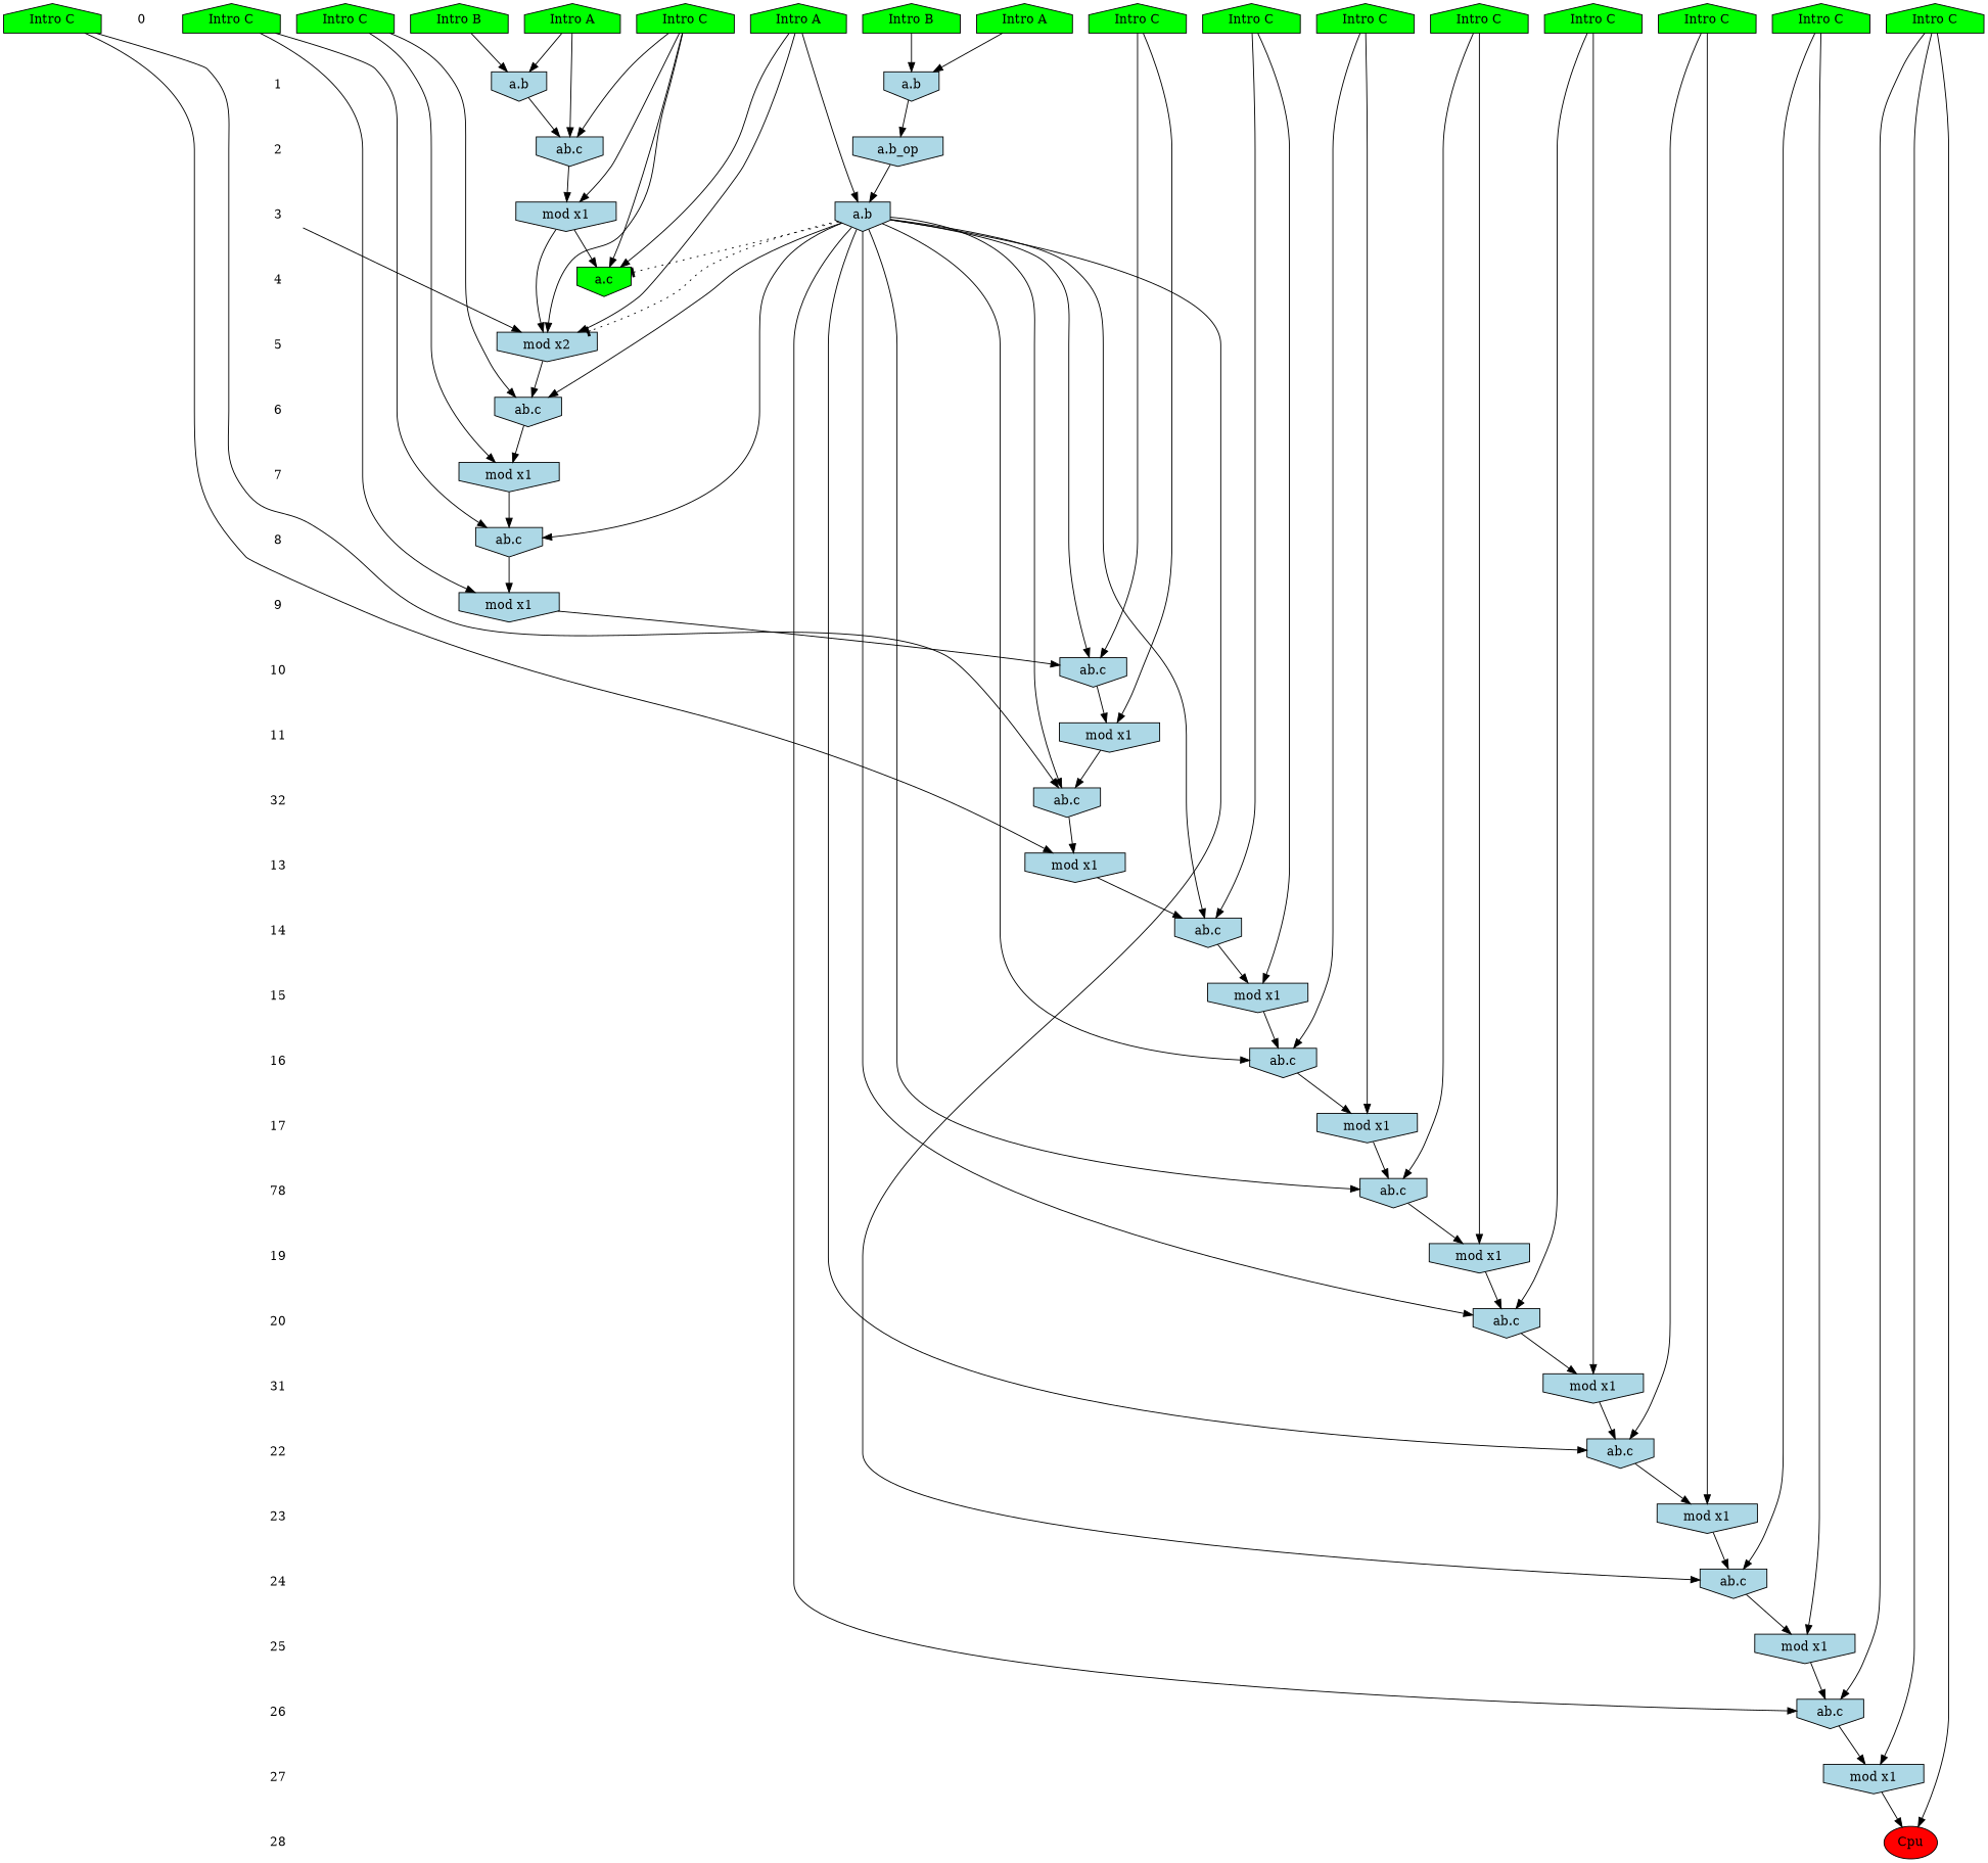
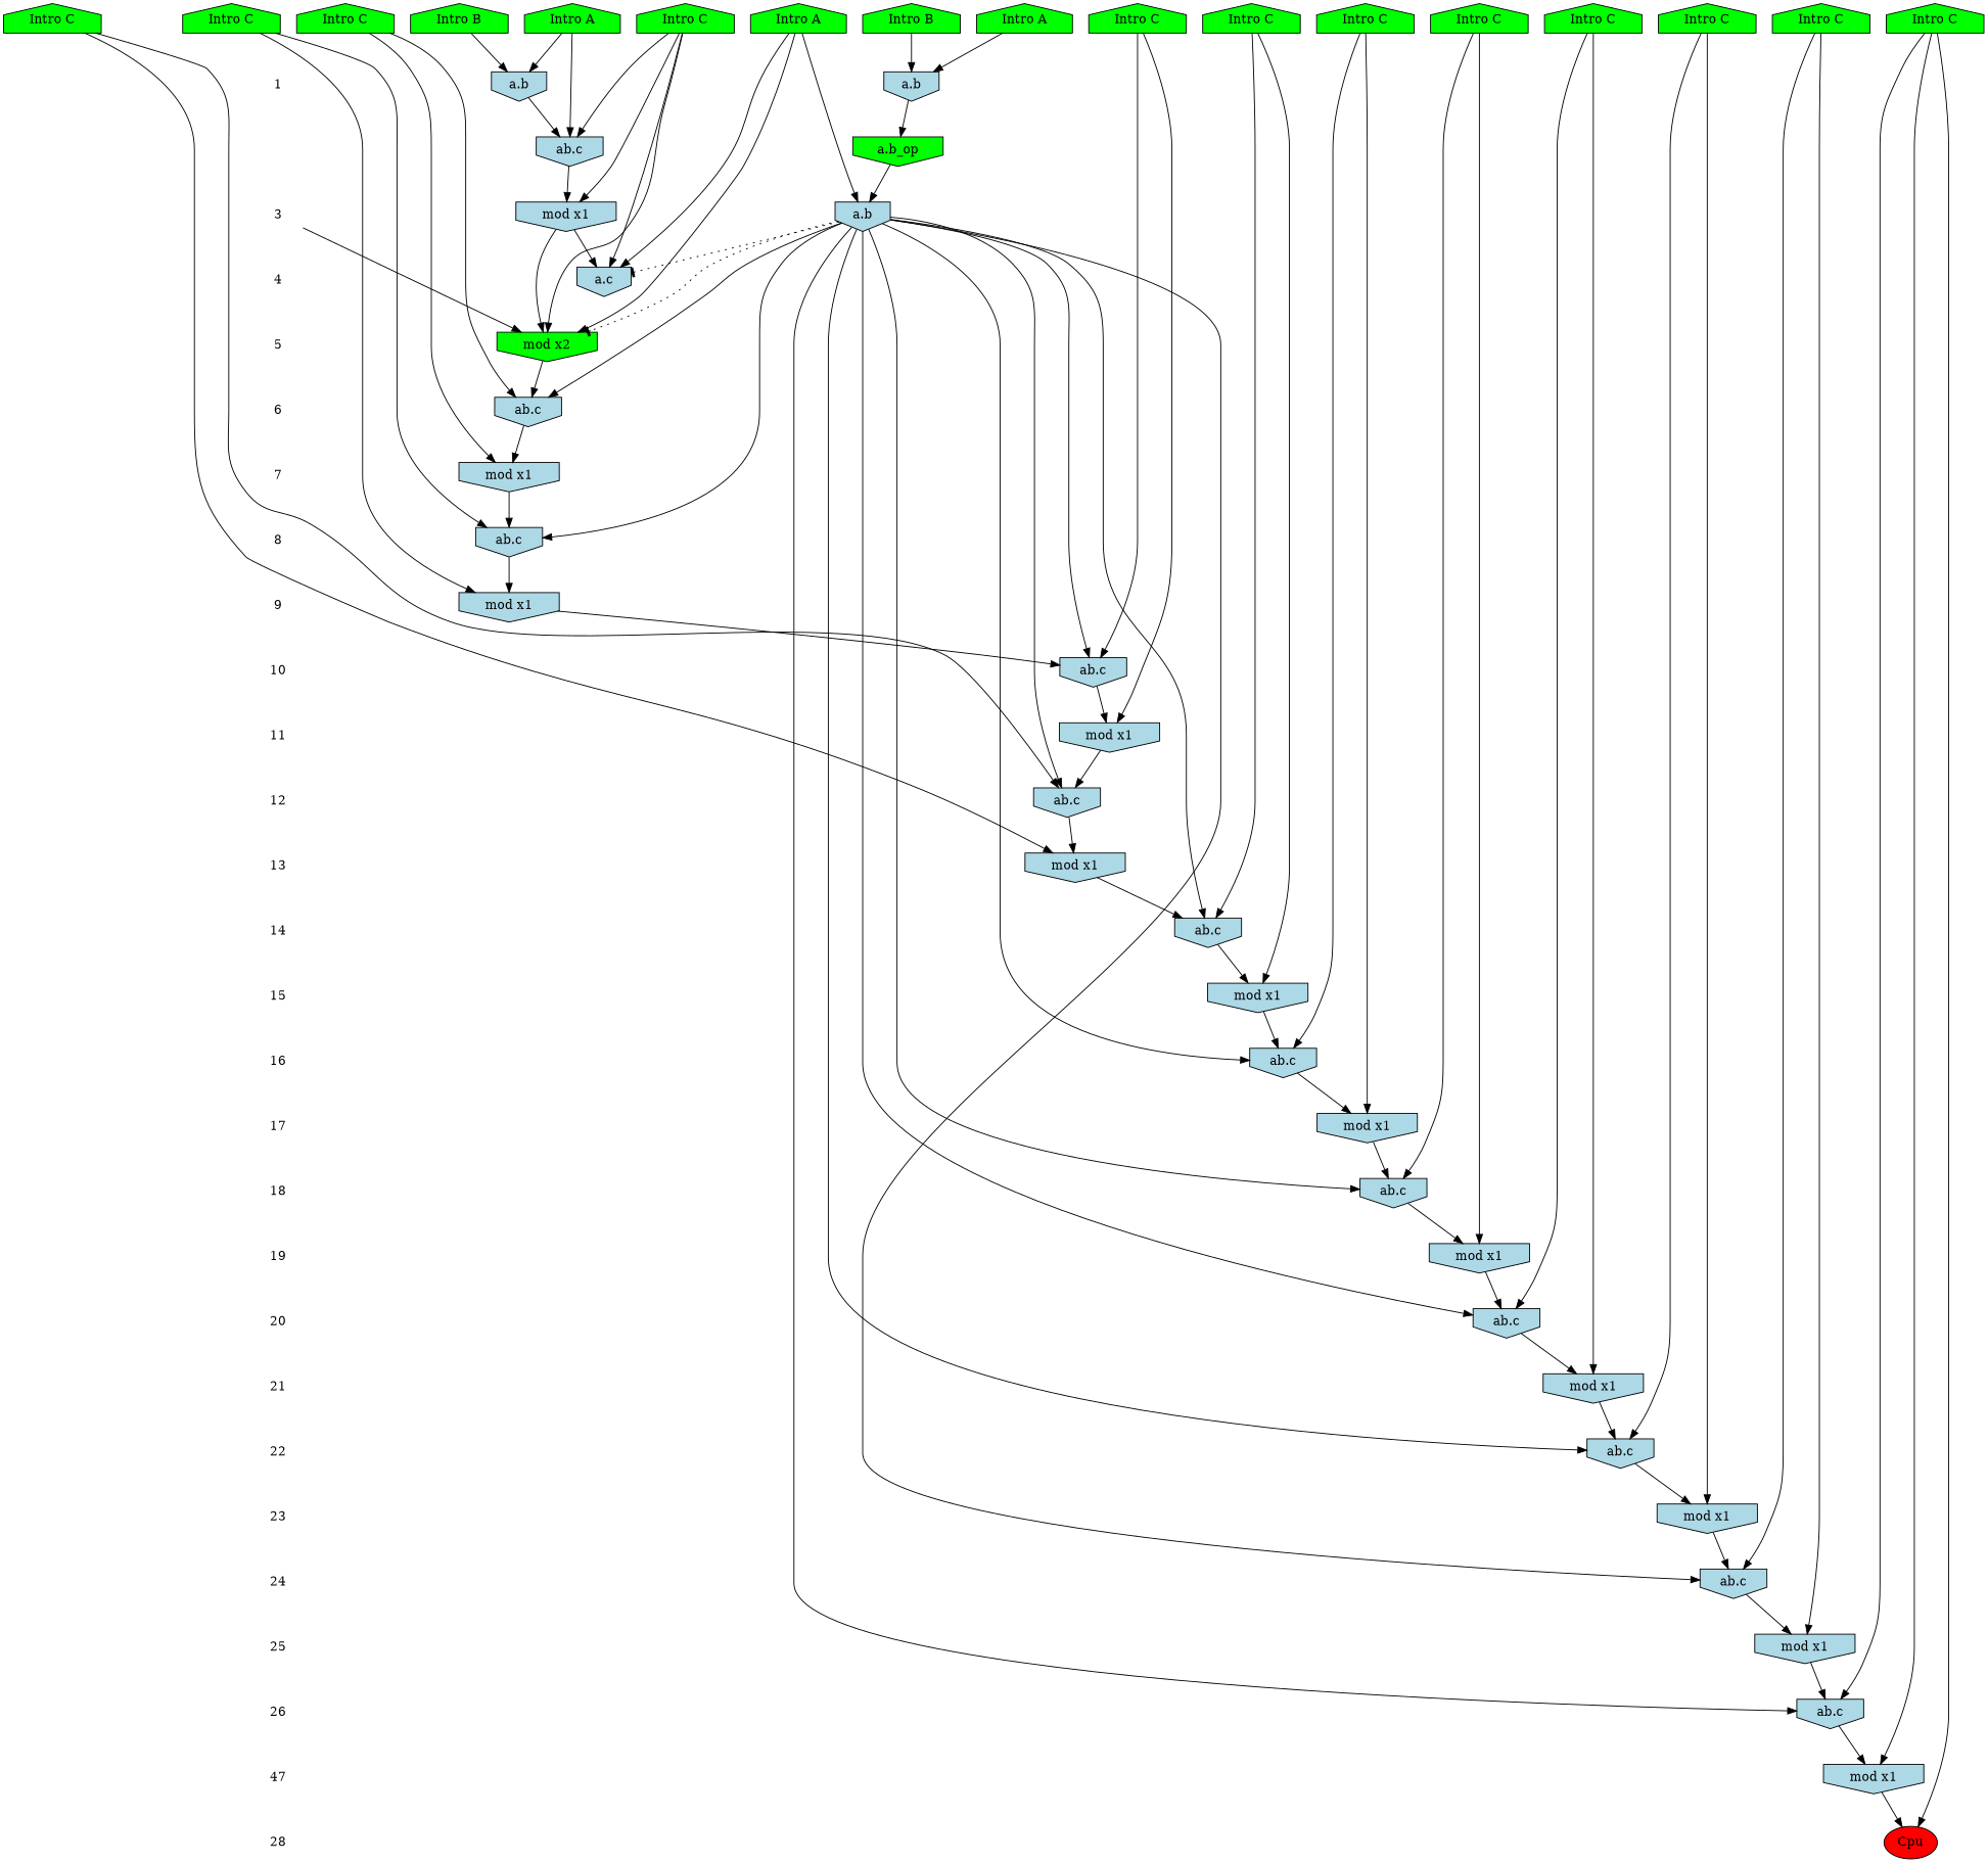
  digraph {
    ranksep=.5
    node [shape=invhouse fillcolor=lightblue style=filled]
-   0 [shape=plaintext fillcolor="" style=""]
    n2 [fillcolor=green label="Intro B" shape=house]
    n3 [fillcolor=green label="Intro A" shape=house]
    n4 [fillcolor=green label="Intro A" shape=house]
    n5 [fillcolor=green label="Intro B" shape=house]
    n6 [fillcolor=green label="Intro A" shape=house]
    n7 [fillcolor=green label="Intro C" shape=house]
    n8 [fillcolor=green label="Intro C" shape=house]
    n9 [fillcolor=green label="Intro C" shape=house]
    n10 [fillcolor=green label="Intro C" shape=house]
    n11 [fillcolor=green label="Intro C" shape=house]
    n12 [fillcolor=green label="Intro C" shape=house]
    n13 [fillcolor=green label="Intro C" shape=house]
    n14 [fillcolor=green label="Intro C" shape=house]
    n15 [fillcolor=green label="Intro C" shape=house]
    n16 [fillcolor=green label="Intro C" shape=house]
    n17 [fillcolor=green label="Intro C" shape=house]
    n18 [fillcolor=green label="Intro C" shape=house]
    1 [shape=plaintext fillcolor="" style=""]
    n20 [label="a.b"]
    n21 [label="a.b"]
-   2 [shape=plaintext fillcolor="" style=""]
    n23 [label="ab.c"]
-   n24 [label="a.b_op"]
+   n24 [fillcolor=green label="a.b_op"]
    3 [shape=plaintext fillcolor="" style=""]
    n26 [label="mod x1"]
    n27 [label="a.b"]
    4 [shape=plaintext fillcolor="" style=""]
-   n29 [fillcolor=green label="a.c"]
+   n29 [label="a.c"]
    5 [shape=plaintext fillcolor="" style=""]
-   n31 [label="mod x2"]
+   n31 [fillcolor=green label="mod x2"]
    6 [shape=plaintext fillcolor="" style=""]
    n33 [label="ab.c"]
    7 [shape=plaintext fillcolor="" style=""]
    n35 [label="mod x1"]
    8 [shape=plaintext fillcolor="" style=""]
    n37 [label="ab.c"]
    9 [shape=plaintext fillcolor="" style=""]
    n39 [label="mod x1"]
    10 [shape=plaintext fillcolor="" style=""]
    n41 [label="ab.c"]
    11 [shape=plaintext fillcolor="" style=""]
    n43 [label="mod x1"]
-   12 [shape=plaintext label=32 fillcolor="" style=""]
+   12 [shape=plaintext fillcolor="" style=""]
    n45 [label="ab.c"]
    13 [shape=plaintext fillcolor="" style=""]
    n47 [label="mod x1"]
    14 [shape=plaintext fillcolor="" style=""]
    n49 [label="ab.c"]
    15 [shape=plaintext fillcolor="" style=""]
    n51 [label="mod x1"]
    16 [shape=plaintext fillcolor="" style=""]
    n53 [label="ab.c"]
    17 [shape=plaintext fillcolor="" style=""]
    n55 [label="mod x1"]
-   18 [shape=plaintext label=78 fillcolor="" style=""]
+   18 [shape=plaintext fillcolor="" style=""]
    n57 [label="ab.c"]
    19 [shape=plaintext fillcolor="" style=""]
    n59 [label="mod x1"]
    20 [shape=plaintext fillcolor="" style=""]
    n61 [label="ab.c"]
-   21 [shape=plaintext label=31 fillcolor="" style=""]
+   21 [shape=plaintext fillcolor="" style=""]
    n63 [label="mod x1"]
    22 [shape=plaintext fillcolor="" style=""]
    n65 [label="ab.c"]
    23 [shape=plaintext fillcolor="" style=""]
    n67 [label="mod x1"]
    24 [shape=plaintext fillcolor="" style=""]
    n69 [label="ab.c"]
    25 [shape=plaintext fillcolor="" style=""]
    n71 [label="mod x1"]
    26 [shape=plaintext fillcolor="" style=""]
    n73 [label="ab.c"]
-   27 [shape=plaintext fillcolor="" style=""]
+   27 [shape=plaintext label=47 fillcolor="" style=""]
    n75 [label="mod x1"]
    28 [shape=plaintext fillcolor="" style=""]
    n77 [fillcolor=red label=Cpu shape=""]
    subgraph sub_1 {
      rank=same
-     0
      n2
      n3
      n4
      n5
      n6
      n7
      n8
      n9
      n10
      n11
      n12
      n13
      n14
      n15
      n16
      n17
      n18
    }
    subgraph sub_2 {
      rank=same
      1
      n20
      n21
    }
    subgraph sub_3 {
      rank=same
-     2
      n23
      n24
    }
    subgraph sub_4 {
      rank=same
      3
      n26
      n27
    }
    subgraph sub_5 {
      rank=same
      4
      n29
    }
    subgraph sub_6 {
      rank=same
      5
      n31
    }
    subgraph sub_7 {
      rank=same
      6
      n33
    }
    subgraph sub_8 {
      rank=same
      7
      n35
    }
    subgraph sub_9 {
      rank=same
      8
      n37
    }
    subgraph sub_10 {
      rank=same
      9
      n39
    }
    subgraph sub_11 {
      rank=same
      10
      n41
    }
    subgraph sub_12 {
      rank=same
      11
      n43
    }
    subgraph sub_13 {
      rank=same
      12
      n45
    }
    subgraph sub_14 {
      rank=same
      13
      n47
    }
    subgraph sub_15 {
      rank=same
      14
      n49
    }
    subgraph sub_16 {
      rank=same
      15
      n51
    }
    subgraph sub_17 {
      rank=same
      16
      n53
    }
    subgraph sub_18 {
      rank=same
      17
      n55
    }
    subgraph sub_19 {
      rank=same
      18
      n57
    }
    subgraph sub_20 {
      rank=same
      19
      n59
    }
    subgraph sub_21 {
      rank=same
      20
      n61
    }
    subgraph sub_22 {
      rank=same
      21
      n63
    }
    subgraph sub_23 {
      rank=same
      22
      n65
    }
    subgraph sub_24 {
      rank=same
      23
      n67
    }
    subgraph sub_25 {
      rank=same
      24
      n69
    }
    subgraph sub_26 {
      rank=same
      25
      n71
    }
    subgraph sub_27 {
      rank=same
      26
      n73
    }
    subgraph sub_28 {
      rank=same
      27
      n75
    }
    subgraph sub_29 {
      rank=same
      28
      n77
    }
-   0 -> 1 [style=invis]
    n2 -> n20
    n3 -> n21
    n4 -> n20
    n4 -> n23
    n5 -> n21
    n6 -> n27
    n6 -> n29
    n6 -> n31
    n7 -> n33
    n7 -> n35
    n8 -> n23
    n8 -> n26
    n8 -> n29
    n8 -> n31
    n9 -> n45
    n9 -> n47
    n10 -> n69
    n10 -> n71
    n11 -> n73
    n11 -> n75
    n11 -> n77
    n12 -> n57
    n12 -> n59
    n13 -> n53
    n13 -> n55
    n14 -> n65
    n14 -> n67
    n15 -> n41
    n15 -> n43
    n16 -> n49
    n16 -> n51
    n17 -> n37
    n17 -> n39
    n18 -> n61
    n18 -> n63
-   1 -> 2 [style=invis]
    n20 -> n23
    n21 -> n24
-   2 -> 3 [style=invis]
    n23 -> n26
    n24 -> n27
    3 -> 4 [style=invis]
    3 -> n31
    n26 -> n29
    n26 -> n31
    n27 -> n29 [arrowhead=tee style=dotted]
    n27 -> n31 [arrowhead=tee style=dotted]
    n27 -> n33
    n27 -> n37
    n27 -> n41
    n27 -> n45
    n27 -> n49
    n27 -> n53
    n27 -> n57
    n27 -> n61
    n27 -> n65
    n27 -> n69
    n27 -> n73
    4 -> 5 [style=invis]
    5 -> 6 [style=invis]
    n31 -> n33
    6 -> 7 [style=invis]
    n33 -> n35
    7 -> 8 [style=invis]
    n35 -> n37
    8 -> 9 [style=invis]
    n37 -> n39
    9 -> 10 [style=invis]
    n39 -> n41
    10 -> 11 [style=invis]
    n41 -> n43
    11 -> 12 [style=invis]
    n43 -> n45
    12 -> 13 [style=invis]
    n45 -> n47
    13 -> 14 [style=invis]
    n47 -> n49
    14 -> 15 [style=invis]
    n49 -> n51
    15 -> 16 [style=invis]
    n51 -> n53
    16 -> 17 [style=invis]
    n53 -> n55
    17 -> 18 [style=invis]
    n55 -> n57
    18 -> 19 [style=invis]
    n57 -> n59
    19 -> 20 [style=invis]
    n59 -> n61
    20 -> 21 [style=invis]
    n61 -> n63
    21 -> 22 [style=invis]
    n63 -> n65
    22 -> 23 [style=invis]
    n65 -> n67
    23 -> 24 [style=invis]
    n67 -> n69
    24 -> 25 [style=invis]
    n69 -> n71
    25 -> 26 [style=invis]
    n71 -> n73
    26 -> 27 [style=invis]
    n73 -> n75
    27 -> 28 [style=invis]
    n75 -> n77
  }
